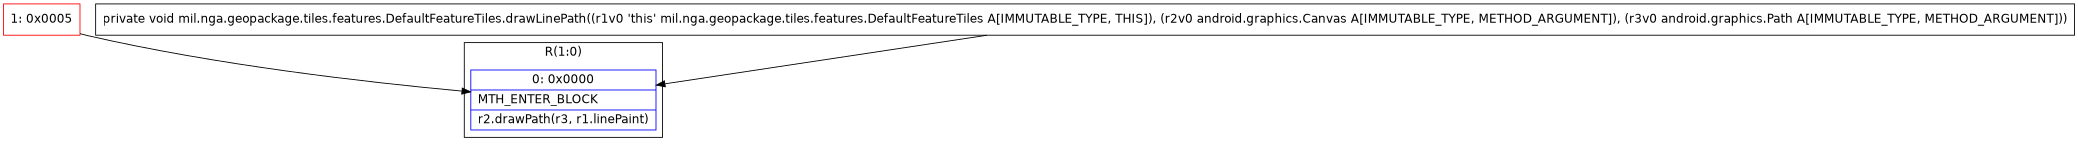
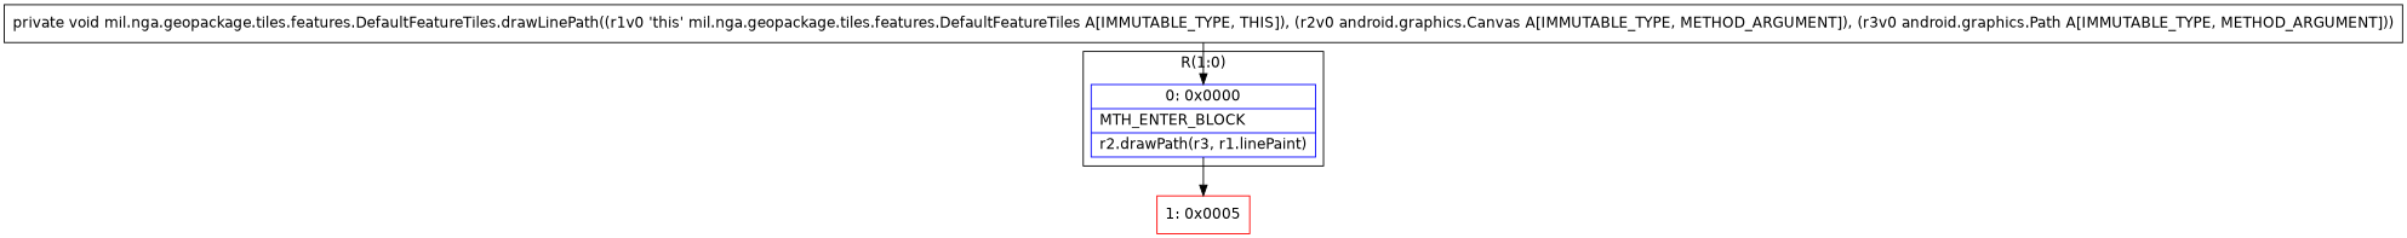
  digraph {
    fontname="DejaVu Sans"
    node [shape=record fontname="DejaVu Sans"]
    edge [fontname="DejaVu Sans"]
    n1 [color=blue label="{0\:\ 0x0000|MTH_ENTER_BLOCK\l|r2.drawPath(r3, r1.linePaint)\l}"]
    n2 [color=red label="{1\:\ 0x0005}"]
    n3 [label="{private void mil.nga.geopackage.tiles.features.DefaultFeatureTiles.drawLinePath((r1v0 'this' mil.nga.geopackage.tiles.features.DefaultFeatureTiles A[IMMUTABLE_TYPE, THIS]), (r2v0 android.graphics.Canvas A[IMMUTABLE_TYPE, METHOD_ARGUMENT]), (r3v0 android.graphics.Path A[IMMUTABLE_TYPE, METHOD_ARGUMENT])) }"]
    subgraph cluster_1 {
      label="R(1:0)"
      n1
    }
-   n2 -> n1
+   n1 -> n2
    n3 -> n1
  }
